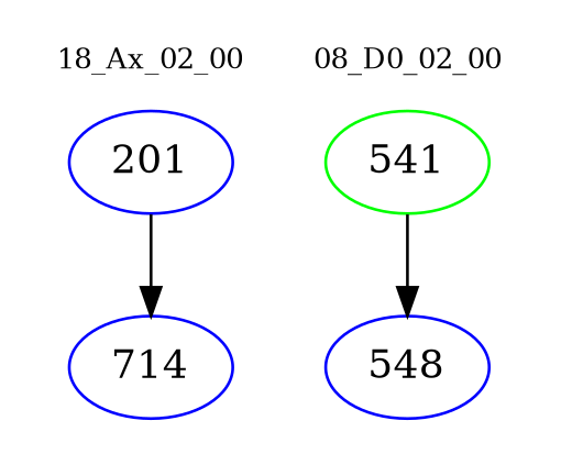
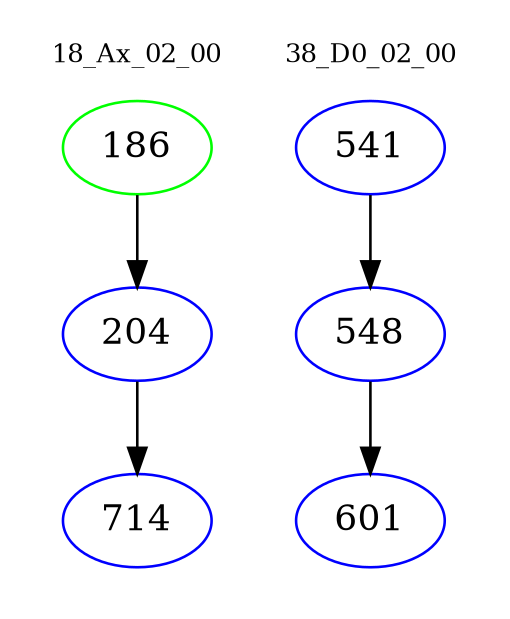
  digraph {
    node [color=blue]
    edge [color=black]
-   n2 [label=201]
+   n1 [color=green label=186]
+   n2 [label=204]
    n3 [label=714]
-   n4 [color=green label=541]
+   n4 [label=541]
    n5 [label=548]
+   n6 [label=601]
    subgraph cluster_1 {
      color=white
      fontsize=10
      label="18_Ax_02_00"
+     n1
      n2
      n3
    }
    subgraph cluster_2 {
      color=white
      fontsize=10
-     label="08_D0_02_00"
+     label="38_D0_02_00"
      n4
      n5
+     n6
    }
+   n1 -> n2
    n2 -> n3
    n4 -> n5
+   n5 -> n6
  }
